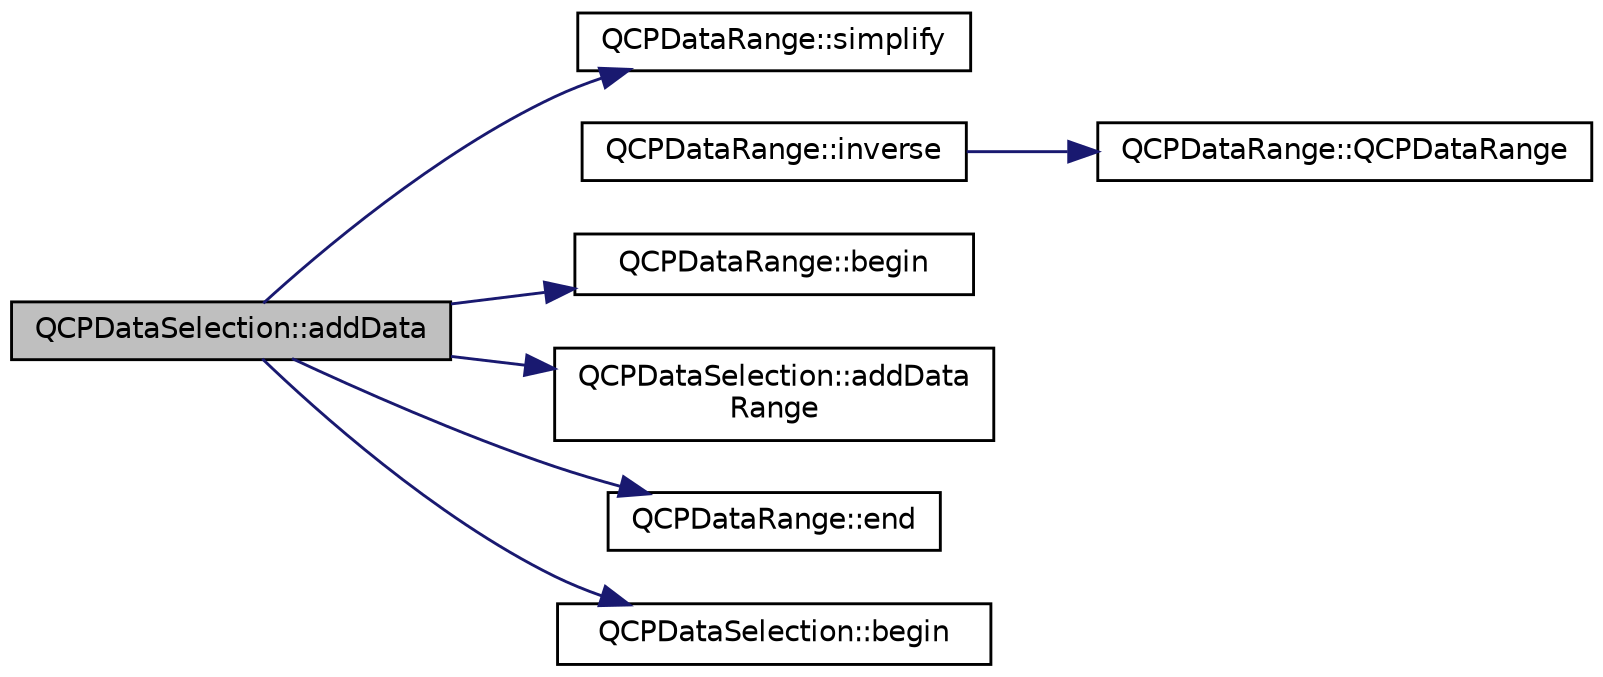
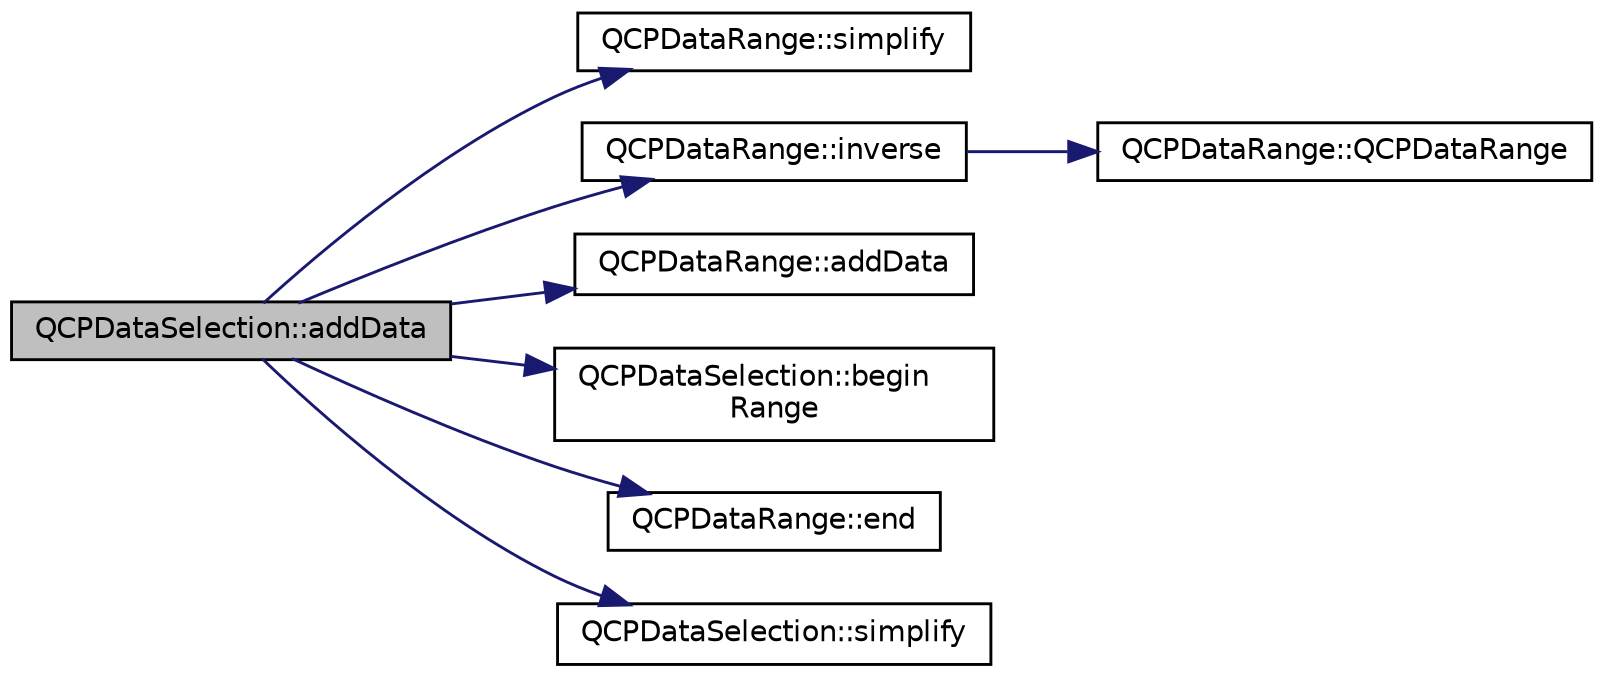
  digraph {
    rankdir=LR
    node [color=black fillcolor=white fontname=Helvetica fontsize=10 shape=record style=filled]
    edge [color=midnightblue fontname=Helvetica fontsize=10 labelfontname=Helvetica labelfontsize=10 style=solid]
    n1 [fillcolor=grey75 fontcolor=black height=0.2 label="QCPDataSelection::addData" width=0.4]
    n2 [height=0.2 label="QCPDataRange::simplify" width=0.4]
    n3 [height=0.2 label="QCPDataRange::inverse" width=0.4]
-   n4 [height=0.2 label="QCPDataRange::begin" width=0.4]
-   n5 [height=0.2 label="QCPDataSelection::addData\lRange" width=0.4]
+   n4 [height=0.2 label="QCPDataRange::addData" width=0.4]
+   n5 [height=0.2 label="QCPDataSelection::begin\lRange" width=0.4]
    n6 [height=0.2 label="QCPDataRange::end" width=0.4]
-   n7 [height=0.2 label="QCPDataSelection::begin" width=0.4]
+   n7 [height=0.2 label="QCPDataSelection::simplify" width=0.4]
    n8 [height=0.2 label="QCPDataRange::QCPDataRange" width=0.4]
    n1 -> n2
+   n1 -> n3
    n1 -> n4
    n1 -> n5
    n1 -> n6
    n1 -> n7
    n3 -> n8
  }
